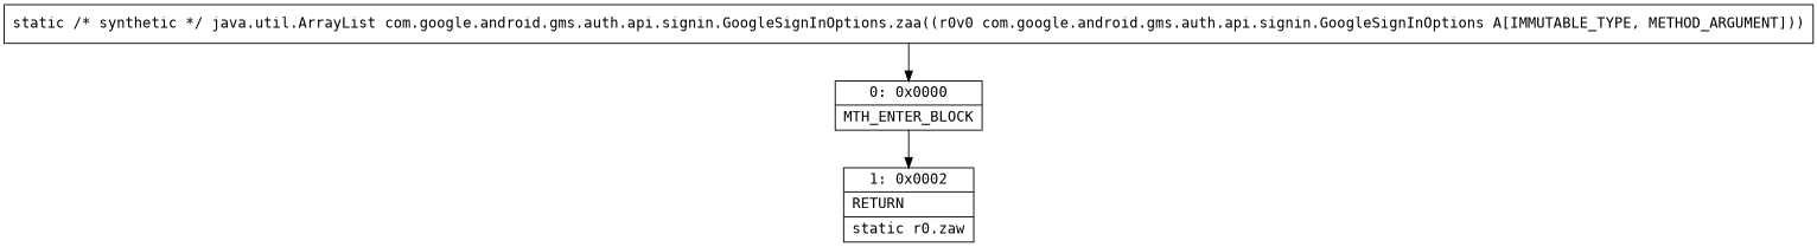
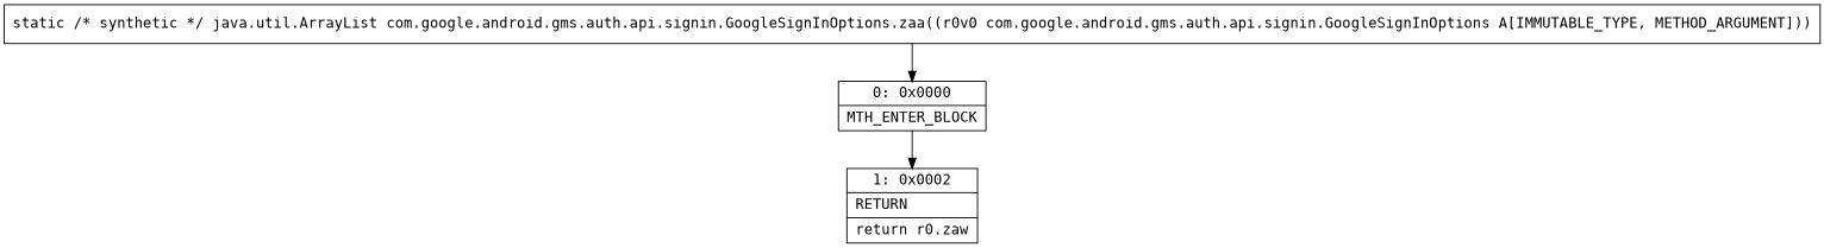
  digraph {
    fontname="DejaVu Sans Mono"
    node [shape=record fontname="DejaVu Sans Mono"]
    edge [fontname="DejaVu Sans Mono"]
    n1 [label="{0\:\ 0x0000|MTH_ENTER_BLOCK\l}"]
-   n2 [label="{1\:\ 0x0002|RETURN\l|static r0.zaw\l}"]
+   n2 [label="{1\:\ 0x0002|RETURN\l|return r0.zaw\l}"]
    n3 [label="{static \/* synthetic *\/ java.util.ArrayList com.google.android.gms.auth.api.signin.GoogleSignInOptions.zaa((r0v0 com.google.android.gms.auth.api.signin.GoogleSignInOptions A[IMMUTABLE_TYPE, METHOD_ARGUMENT])) }"]
    n1 -> n2
    n3 -> n1
  }
